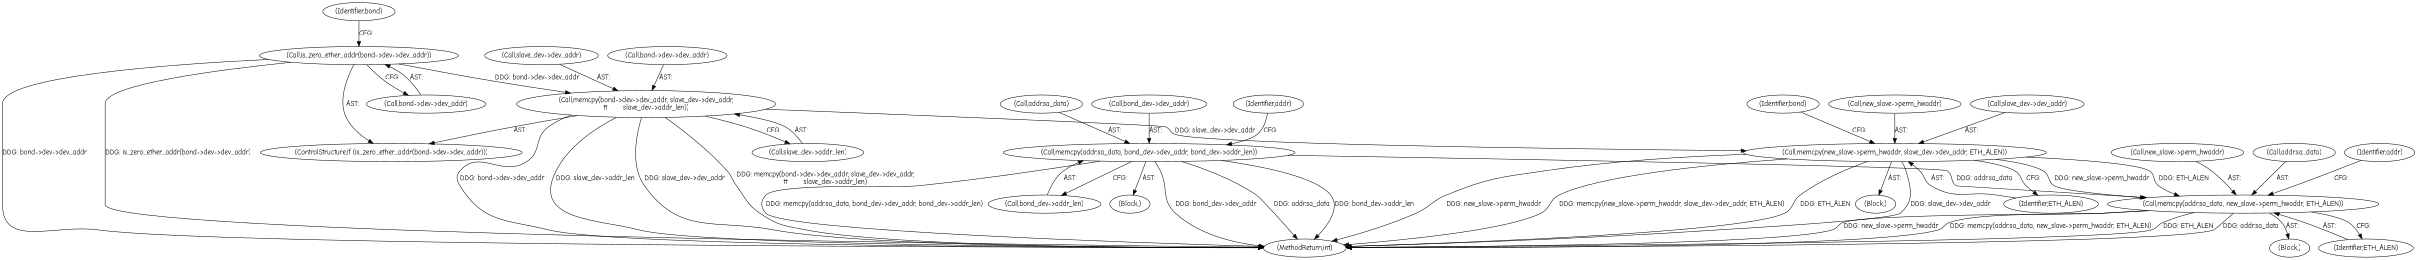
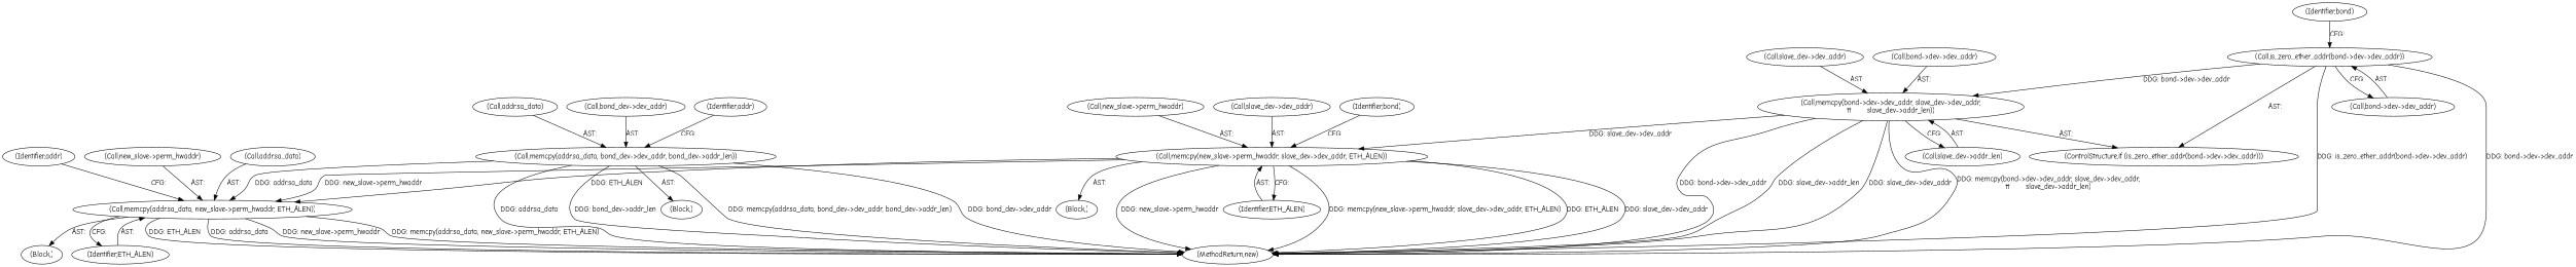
  digraph {
    fontname="Comic Neue"
    node [fontname="Comic Neue"]
    edge [fontname="Comic Neue"]
    n1 [label="(Call,memcpy(addr.sa_data, new_slave->perm_hwaddr, ETH_ALEN))"]
-   n2 [label="(MethodReturn,int)"]
+   n2 [label="(MethodReturn,new)"]
    n3 [label="(Block,)"]
    n4 [label="(Identifier,ETH_ALEN)"]
    n5 [label="(Call,memcpy(addr.sa_data, bond_dev->dev_addr, bond_dev->addr_len))"]
-   n6 [label="(Call,bond_dev->addr_len)"]
    n7 [label="(Block,)"]
    n8 [label="(Call,memcpy(new_slave->perm_hwaddr, slave_dev->dev_addr, ETH_ALEN))"]
    n9 [label="(Identifier,ETH_ALEN)"]
    n10 [label="(Block,)"]
    n11 [label="(Call,memcpy(bond->dev->dev_addr, slave_dev->dev_addr,\n\t\t       slave_dev->addr_len))"]
    n12 [label="(Call,slave_dev->addr_len)"]
    n13 [label="(ControlStructure,if (is_zero_ether_addr(bond->dev->dev_addr)))"]
    n14 [label="(Call,is_zero_ether_addr(bond->dev->dev_addr))"]
    n15 [label="(Call,bond->dev->dev_addr)"]
    n16 [label="(Call,slave_dev->dev_addr)"]
    n17 [label="(Call,bond_dev->dev_addr)"]
    n18 [label="(Identifier,addr)"]
    n19 [label="(Identifier,bond)"]
    n20 [label="(Call,bond->dev->dev_addr)"]
    n21 [label="(Call,new_slave->perm_hwaddr)"]
    n22 [label="(Call,new_slave->perm_hwaddr)"]
    n23 [label="(Call,addr.sa_data)"]
    n24 [label="(Identifier,bond)"]
    n25 [label="(Identifier,addr)"]
    n26 [label="(Call,addr.sa_data)"]
    n27 [label="(Call,slave_dev->dev_addr)"]
    n1 -> n2 [label="DDG: new_slave->perm_hwaddr"]
    n1 -> n2 [label="DDG: memcpy(addr.sa_data, new_slave->perm_hwaddr, ETH_ALEN)"]
    n1 -> n2 [label="DDG: ETH_ALEN"]
    n1 -> n2 [label="DDG: addr.sa_data"]
    n1 -> n3 [label="AST: "]
    n1 -> n4 [label="CFG: "]
    n4 -> n1 [label="AST: "]
    n5 -> n1 [label="DDG: addr.sa_data"]
    n5 -> n2 [label="DDG: memcpy(addr.sa_data, bond_dev->dev_addr, bond_dev->addr_len)"]
    n5 -> n2 [label="DDG: bond_dev->dev_addr"]
    n5 -> n2 [label="DDG: addr.sa_data"]
    n5 -> n2 [label="DDG: bond_dev->addr_len"]
-   n5 -> n6 [label="CFG: "]
    n5 -> n7 [label="AST: "]
-   n6 -> n5 [label="AST: "]
    n8 -> n1 [label="DDG: new_slave->perm_hwaddr"]
    n8 -> n1 [label="DDG: ETH_ALEN"]
    n8 -> n2 [label="DDG: new_slave->perm_hwaddr"]
    n8 -> n2 [label="DDG: memcpy(new_slave->perm_hwaddr, slave_dev->dev_addr, ETH_ALEN)"]
    n8 -> n2 [label="DDG: ETH_ALEN"]
    n8 -> n2 [label="DDG: slave_dev->dev_addr"]
    n8 -> n9 [label="CFG: "]
    n8 -> n10 [label="AST: "]
    n9 -> n8 [label="AST: "]
    n11 -> n2 [label="DDG: memcpy(bond->dev->dev_addr, slave_dev->dev_addr,\n\t\t       slave_dev->addr_len)"]
    n11 -> n2 [label="DDG: bond->dev->dev_addr"]
    n11 -> n2 [label="DDG: slave_dev->addr_len"]
    n11 -> n2 [label="DDG: slave_dev->dev_addr"]
    n11 -> n8 [label="DDG: slave_dev->dev_addr"]
    n11 -> n12 [label="CFG: "]
    n11 -> n13 [label="AST: "]
    n12 -> n11 [label="AST: "]
    n14 -> n2 [label="DDG: bond->dev->dev_addr"]
    n14 -> n2 [label="DDG: is_zero_ether_addr(bond->dev->dev_addr)"]
    n14 -> n11 [label="DDG: bond->dev->dev_addr"]
    n14 -> n13 [label="AST: "]
    n14 -> n15 [label="CFG: "]
    n15 -> n14 [label="AST: "]
    n16 -> n11 [label="AST: "]
    n17 -> n5 [label="AST: "]
    n18 -> n5 [label="CFG: "]
    n19 -> n8 [label="CFG: "]
    n20 -> n11 [label="AST: "]
    n21 -> n8 [label="AST: "]
    n22 -> n1 [label="AST: "]
    n23 -> n1 [label="AST: "]
    n24 -> n14 [label="CFG: "]
    n25 -> n1 [label="CFG: "]
    n26 -> n5 [label="AST: "]
    n27 -> n8 [label="AST: "]
  }
